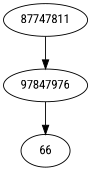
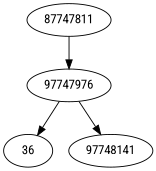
  strict digraph {
    fontname="Roboto Condensed"
    node [fontname="Roboto Condensed"]
    edge [fontname="Roboto Condensed"]
-   97747976 [label=97847976]
-   66
+   97747976
+   66 [label=36]
+   97748141
    n4 [label=87747811]
    97747976 -> 66
+   97747976 -> 97748141
    n4 -> 97747976
  }
